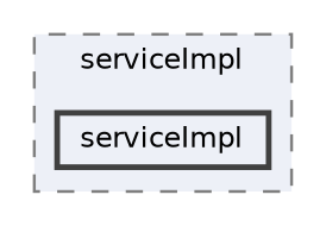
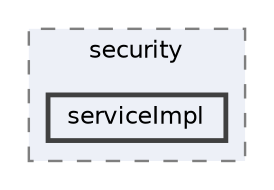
  digraph {
    compound=true
    rankdir=LR
    n1 [color=grey25 fillcolor="#edf0f7" fontname=Helvetica fontsize=10 height=0.2 label=serviceImpl shape=box style="filled,bold" width=0.4]
    subgraph cluster_1 {
      bgcolor="#edf0f7"
      fontname=Helvetica
      fontsize=10
-     label=serviceImpl
+     label=security
      pencolor=grey50
      style="filled,dashed"
      n1
    }
  }
